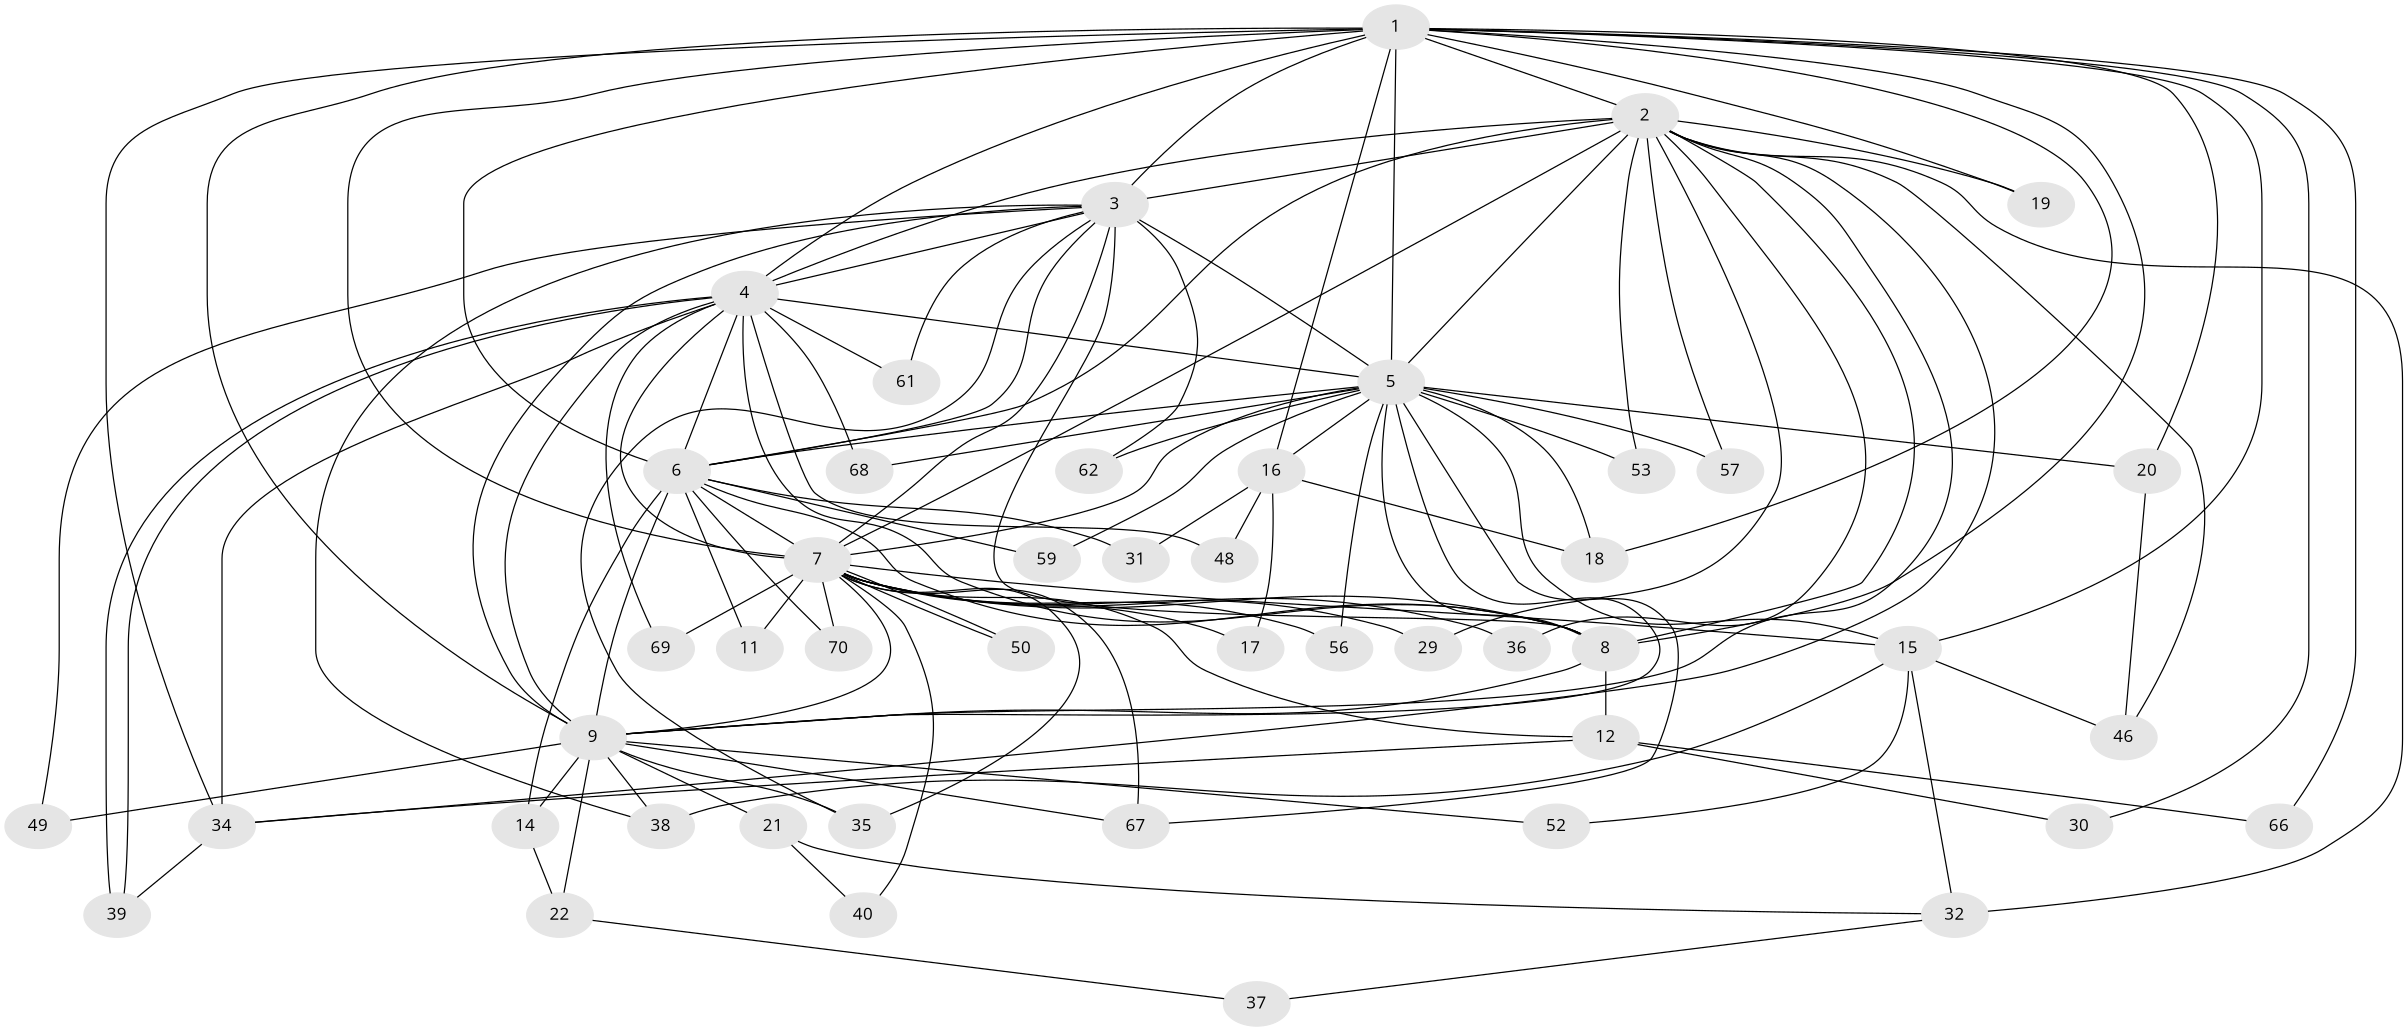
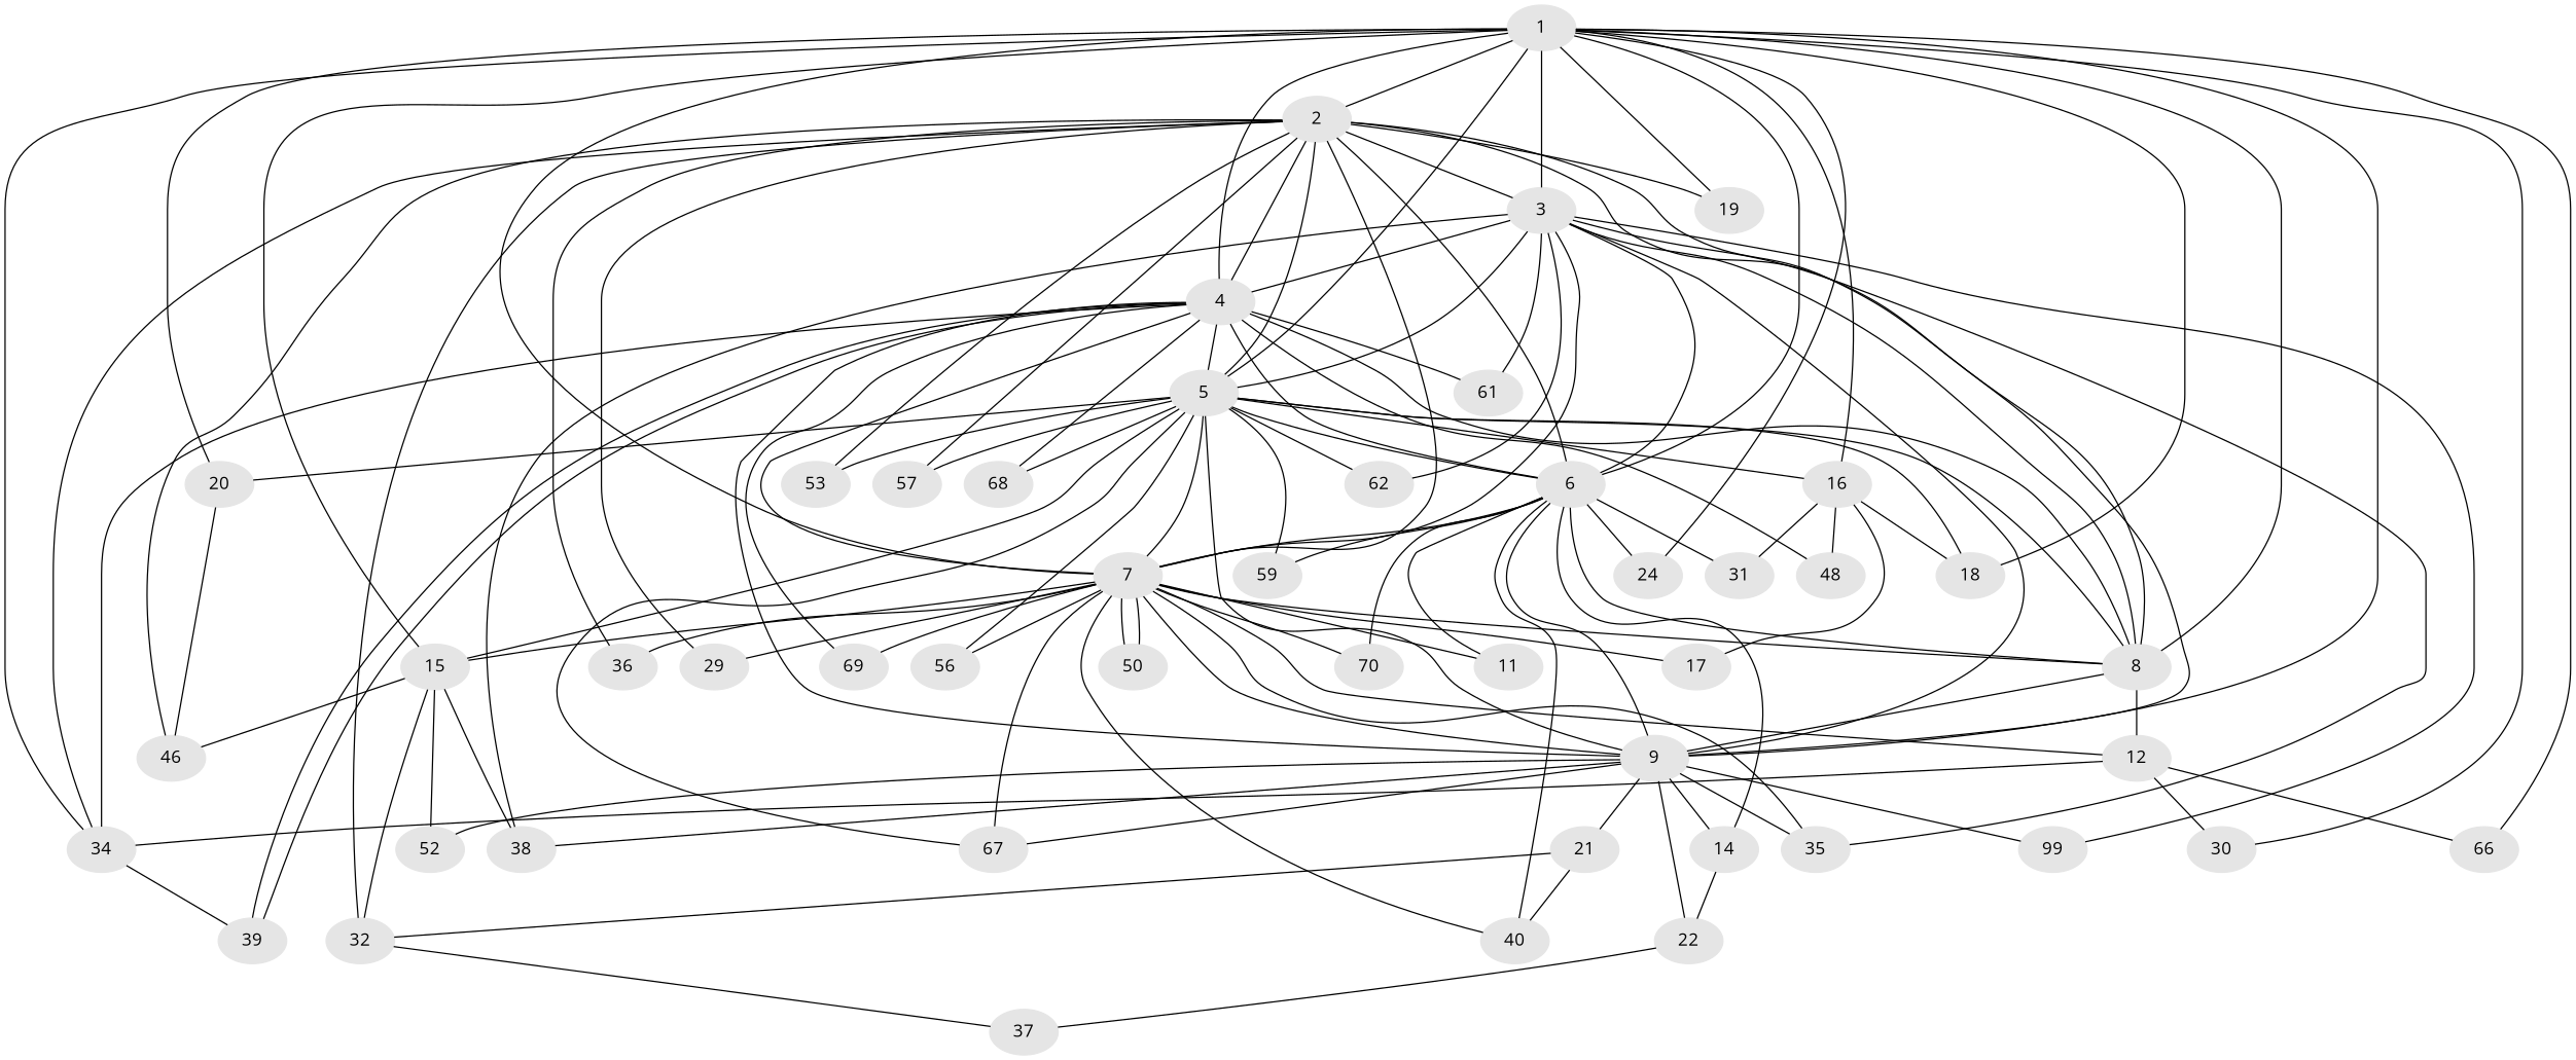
  graph {
    fontname="Open Sans"
    node [color=gray90 fontname="Open Sans" style=filled]
    edge [fontname="Open Sans"]
    1 [super="+10"]
    2 [super="+41"]
    3 [super="+13"]
    4 [super="+26"]
    5 [super="+51"]
    6 [super="+65"]
    7 [super="+43"]
    8 [super="+58"]
    9 [super="+25"]
    15 [super="+28"]
    16 [super="+23"]
    18
    19 [super="+64"]
    20 [super="+27"]
+   24
    30
    34 [super="+60"]
    66
    29
    32 [super="+44"]
    36
    46
    53
    57
    35 [super="+45"]
    38 [super="+54"]
-   49
+   49 [label=99]
    61
    62
    39 [super="+47"]
    48
    68
    69
    56 [super="+63"]
    59
    67
    11
    14
    31
    40 [super="+55"]
    70
    12 [super="+42"]
    17
    50
    21
    22 [super="+33"]
    52
    37
    1 -- 2 [weight=2]
    1 -- 3 [weight=2]
    1 -- 4 [weight=2]
    1 -- 5 [weight=3]
    1 -- 6 [weight=2]
    1 -- 7 [weight=2]
    1 -- 8 [weight=2]
    1 -- 9 [weight=2]
    1 -- 15
    1 -- 16
    1 -- 18
    1 -- 19
    1 -- 20 [weight=2]
+   1 -- 24
    1 -- 30
    1 -- 34
    1 -- 66
    2 -- 3 [weight=2]
    2 -- 4
    2 -- 5
    2 -- 6
    2 -- 7
    2 -- 8
    2 -- 9
    2 -- 19
    2 -- 34
    2 -- 29
    2 -- 32 [weight=2]
    2 -- 36
    2 -- 46
    2 -- 53
    2 -- 57
    3 -- 4 [weight=2]
    3 -- 5
    3 -- 6
    3 -- 7 [weight=2]
    3 -- 8
    3 -- 9
    3 -- 35
    3 -- 38
    3 -- 49
    3 -- 61
    3 -- 62
    4 -- 5
    4 -- 6 [weight=2]
    4 -- 7
    4 -- 8 [weight=2]
    4 -- 9
    4 -- 34
    4 -- 61
    4 -- 39
    4 -- 39
    4 -- 48
    4 -- 68
    4 -- 69
    5 -- 6
    5 -- 7
    5 -- 8
    5 -- 9
    5 -- 15
    5 -- 16
    5 -- 18
    5 -- 20
    5 -- 53
    5 -- 57
    5 -- 62
    5 -- 68
    5 -- 56 [weight=2]
    5 -- 59
    5 -- 67
    6 -- 7
    6 -- 8
    6 -- 9 [weight=2]
+   6 -- 24
    6 -- 59
    6 -- 11
    6 -- 14
    6 -- 31
+   6 -- 40
    6 -- 70
    7 -- 8
    7 -- 9
    7 -- 15
    7 -- 29
    7 -- 36
    7 -- 35
    7 -- 69
    7 -- 56
    7 -- 67
    7 -- 11
    7 -- 40
    7 -- 70
    7 -- 12
    7 -- 17
    7 -- 50
    7 -- 50
    8 -- 9
    8 -- 12
    9 -- 35
    9 -- 38
    9 -- 49
    9 -- 67
    9 -- 14
    9 -- 21
    9 -- 22
    9 -- 52
    15 -- 32
    15 -- 46
    15 -- 38
    15 -- 52
    16 -- 18
    16 -- 48
    16 -- 31
    16 -- 17
    20 -- 46
    34 -- 39
    32 -- 37
    14 -- 22 [weight=2]
    12 -- 30
    12 -- 34
    12 -- 66
    21 -- 32
    21 -- 40
    22 -- 37
  }
